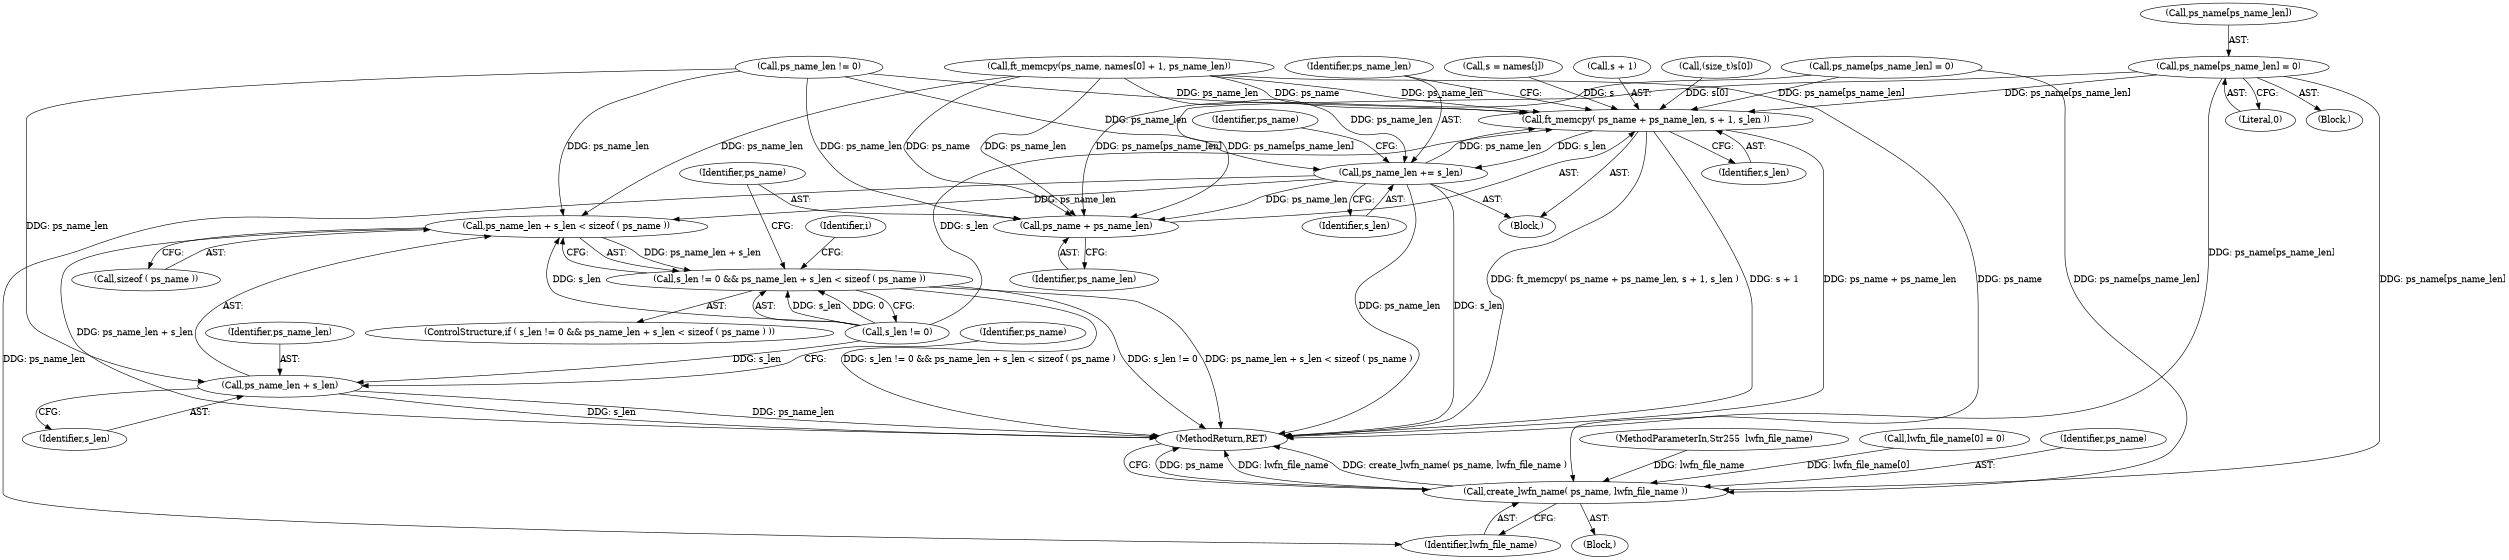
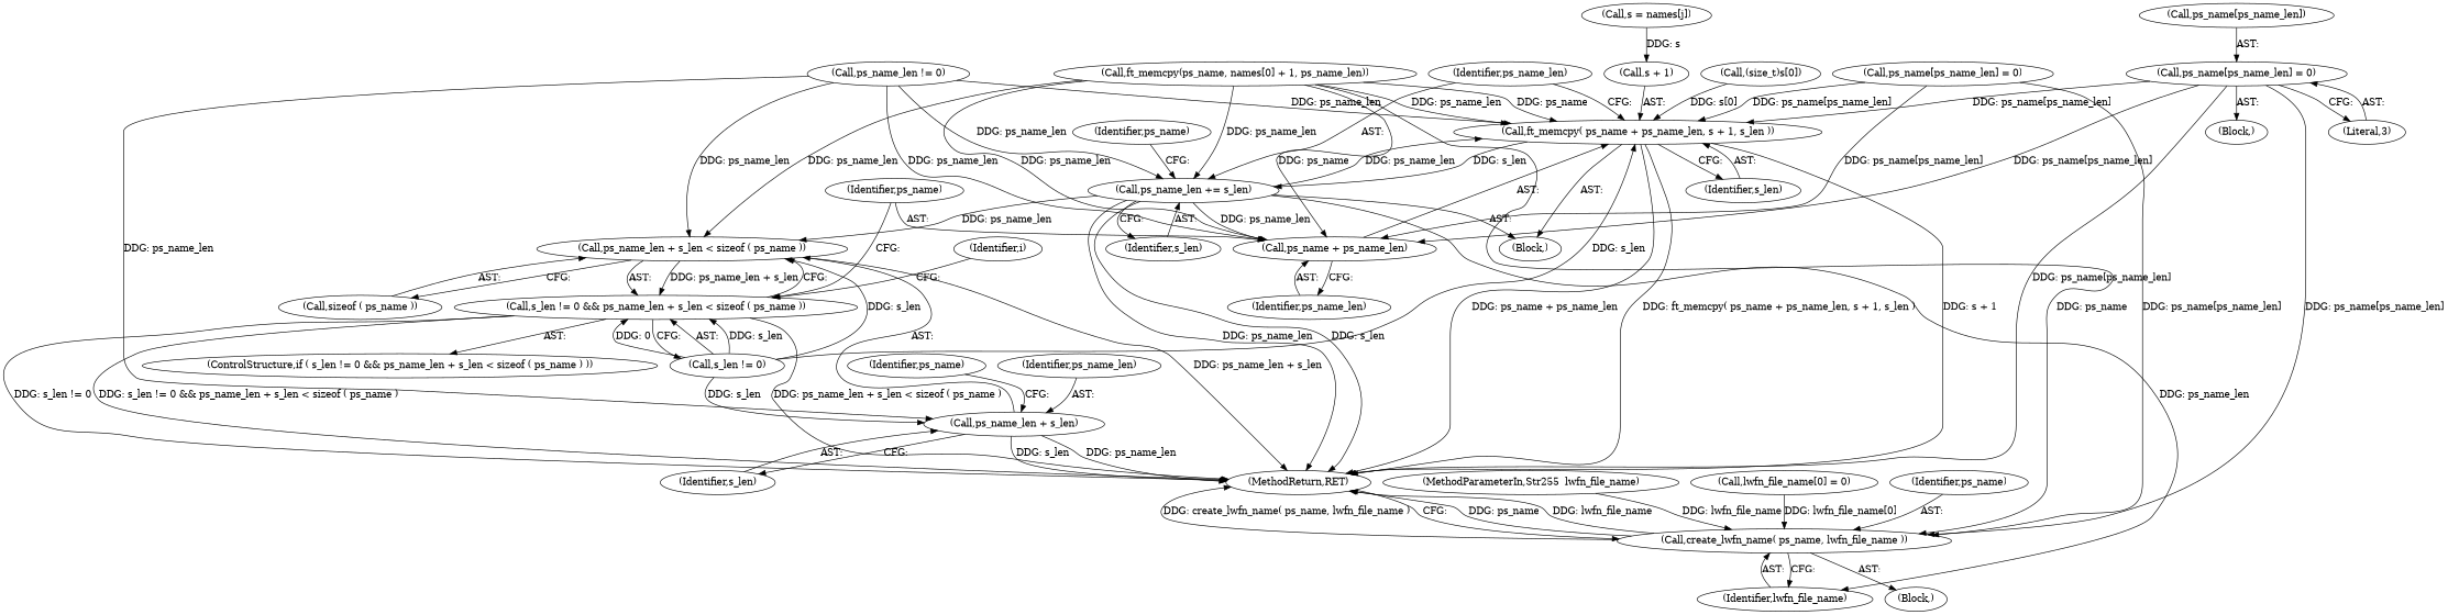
  digraph {
    n1 [label="(Call,ps_name[ps_name_len] = 0)"]
    n2 [label="(Call,ft_memcpy( ps_name + ps_name_len, s + 1, s_len ))"]
    n3 [label="(Call,ps_name + ps_name_len)"]
    n4 [label="(Call,create_lwfn_name( ps_name, lwfn_file_name ))"]
    n5 [label="(Block,)"]
    n6 [label="(MethodReturn,RET)"]
-   n7 [label="(Literal,0)"]
+   n7 [label="(Literal,3)"]
    n8 [label="(Call,ps_name_len += s_len)"]
    n9 [label="(Identifier,s_len)"]
    n10 [label="(Block,)"]
    n11 [label="(Identifier,ps_name_len)"]
    n12 [label="(Block,)"]
    n13 [label="(Identifier,lwfn_file_name)"]
    n14 [label="(Call,ps_name_len + s_len < sizeof ( ps_name ))"]
    n15 [label="(Identifier,s_len)"]
    n16 [label="(Call,s_len != 0 && ps_name_len + s_len < sizeof ( ps_name ))"]
    n17 [label="(Call,sizeof ( ps_name ))"]
    n18 [label="(Call,ps_name_len + s_len)"]
    n19 [label="(Identifier,s_len)"]
    n20 [label="(Call,s_len != 0)"]
    n21 [label="(ControlStructure,if ( s_len != 0 && ps_name_len + s_len < sizeof ( ps_name ) ))"]
    n22 [label="(Call,s + 1)"]
    n23 [label="(Call,ps_name_len != 0)"]
    n24 [label="(Call,(size_t)s[0])"]
    n25 [label="(Identifier,ps_name_len)"]
    n26 [label="(Call,ft_memcpy(ps_name, names[0] + 1, ps_name_len))"]
    n27 [label="(Identifier,i)"]
    n28 [label="(Call,ps_name[ps_name_len])"]
    n29 [label="(Call,s = names[j])"]
    n30 [label="(Identifier,ps_name)"]
    n31 [label="(Identifier,ps_name_len)"]
    n32 [label="(MethodParameterIn,Str255  lwfn_file_name)"]
    n33 [label="(Call,ps_name[ps_name_len] = 0)"]
    n34 [label="(Identifier,ps_name)"]
    n35 [label="(Identifier,ps_name)"]
    n36 [label="(Call,lwfn_file_name[0] = 0)"]
    n37 [label="(Identifier,ps_name)"]
    n1 -> n2 [label="DDG: ps_name[ps_name_len]"]
    n1 -> n3 [label="DDG: ps_name[ps_name_len]"]
    n1 -> n4 [label="DDG: ps_name[ps_name_len]"]
    n1 -> n5 [label="AST: "]
    n1 -> n6 [label="DDG: ps_name[ps_name_len]"]
    n1 -> n7 [label="CFG: "]
    n2 -> n6 [label="DDG: ft_memcpy( ps_name + ps_name_len, s + 1, s_len )"]
    n2 -> n6 [label="DDG: s + 1"]
    n2 -> n6 [label="DDG: ps_name + ps_name_len"]
    n2 -> n8 [label="DDG: s_len"]
    n2 -> n9 [label="CFG: "]
    n2 -> n10 [label="AST: "]
    n3 -> n2 [label="AST: "]
    n3 -> n11 [label="CFG: "]
    n4 -> n6 [label="DDG: ps_name"]
    n4 -> n6 [label="DDG: lwfn_file_name"]
    n4 -> n6 [label="DDG: create_lwfn_name( ps_name, lwfn_file_name )"]
    n4 -> n12 [label="AST: "]
    n4 -> n13 [label="CFG: "]
    n6 -> n4 [label="CFG: "]
    n7 -> n1 [label="AST: "]
    n8 -> n2 [label="DDG: ps_name_len"]
    n8 -> n3 [label="DDG: ps_name_len"]
    n8 -> n6 [label="DDG: s_len"]
    n8 -> n6 [label="DDG: ps_name_len"]
    n8 -> n10 [label="AST: "]
    n8 -> n13 [label="DDG: ps_name_len"]
    n8 -> n14 [label="DDG: ps_name_len"]
    n8 -> n15 [label="CFG: "]
    n9 -> n2 [label="AST: "]
    n11 -> n3 [label="AST: "]
    n13 -> n4 [label="AST: "]
    n14 -> n6 [label="DDG: ps_name_len + s_len"]
    n14 -> n16 [label="AST: "]
    n14 -> n16 [label="DDG: ps_name_len + s_len"]
    n14 -> n17 [label="CFG: "]
    n15 -> n8 [label="AST: "]
    n16 -> n6 [label="DDG: ps_name_len + s_len < sizeof ( ps_name )"]
    n16 -> n6 [label="DDG: s_len != 0 && ps_name_len + s_len < sizeof ( ps_name )"]
    n16 -> n6 [label="DDG: s_len != 0"]
    n16 -> n14 [label="CFG: "]
    n16 -> n20 [label="CFG: "]
    n16 -> n21 [label="AST: "]
    n17 -> n14 [label="AST: "]
    n18 -> n6 [label="DDG: s_len"]
    n18 -> n6 [label="DDG: ps_name_len"]
    n18 -> n14 [label="AST: "]
    n18 -> n19 [label="CFG: "]
    n19 -> n18 [label="AST: "]
    n20 -> n2 [label="DDG: s_len"]
    n20 -> n14 [label="DDG: s_len"]
    n20 -> n16 [label="AST: "]
    n20 -> n16 [label="DDG: s_len"]
    n20 -> n16 [label="DDG: 0"]
    n20 -> n18 [label="DDG: s_len"]
    n22 -> n2 [label="AST: "]
    n23 -> n2 [label="DDG: ps_name_len"]
    n23 -> n3 [label="DDG: ps_name_len"]
    n23 -> n8 [label="DDG: ps_name_len"]
    n23 -> n14 [label="DDG: ps_name_len"]
    n23 -> n18 [label="DDG: ps_name_len"]
    n24 -> n2 [label="DDG: s[0]"]
    n25 -> n2 [label="CFG: "]
    n25 -> n8 [label="AST: "]
    n26 -> n2 [label="DDG: ps_name"]
    n26 -> n2 [label="DDG: ps_name_len"]
    n26 -> n3 [label="DDG: ps_name"]
    n26 -> n3 [label="DDG: ps_name_len"]
    n26 -> n4 [label="DDG: ps_name"]
    n26 -> n8 [label="DDG: ps_name_len"]
    n26 -> n14 [label="DDG: ps_name_len"]
    n27 -> n16 [label="CFG: "]
    n28 -> n1 [label="AST: "]
-   n29 -> n2 [label="DDG: s"]
+   n29 -> n22 [label="DDG: s"]
    n30 -> n18 [label="CFG: "]
    n31 -> n18 [label="AST: "]
    n32 -> n4 [label="DDG: lwfn_file_name"]
    n33 -> n2 [label="DDG: ps_name[ps_name_len]"]
    n33 -> n3 [label="DDG: ps_name[ps_name_len]"]
    n33 -> n4 [label="DDG: ps_name[ps_name_len]"]
    n34 -> n8 [label="CFG: "]
    n35 -> n3 [label="AST: "]
    n35 -> n16 [label="CFG: "]
    n36 -> n4 [label="DDG: lwfn_file_name[0]"]
    n37 -> n4 [label="AST: "]
  }
